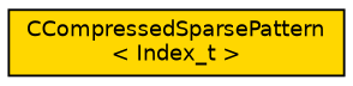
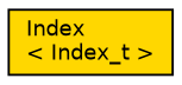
  digraph {
    rankdir=TB
-   n1 [color=black fillcolor=gold fontname=Helvetica fontsize=10 height=0.2 label="CCompressedSparsePattern\l\< Index_t \>" shape=record style=filled width=0.4]
+   n1 [color=black fillcolor=gold fontname=Helvetica fontsize=10 height=0.2 label="Index\l\< Index_t \>" shape=record style=filled width=0.4]
  }
